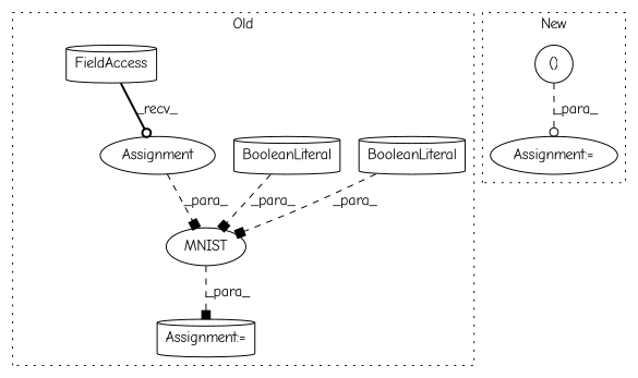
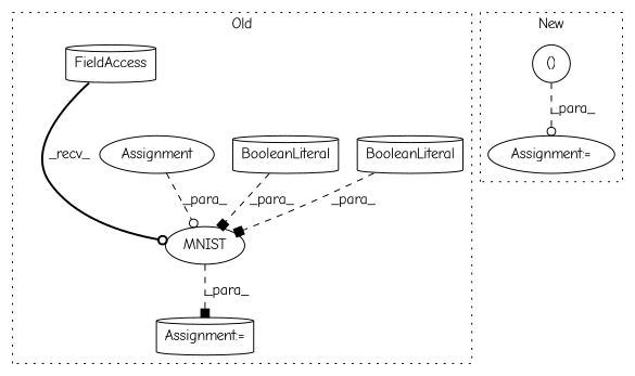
  digraph {
    fontname="Comic Neue"
    node [a=9 fontname="Comic Neue" shape=cylinder]
    edge [arrowhead=box fontname="Comic Neue" style=dashed]
    n1 [a=32 l="6,1" label=MNIST s="779,845" shape=ellipse]
    n2 [l=5 label=BooleanLiteral s=794]
    n3 [a=45 l=8 label=Assignment s=785 shape=ellipse]
    n4 [a=7 l=1 label="Assignment:=" s=757]
    n5 [l=4 label=BooleanLiteral s=800]
    n6 [a=22 l=20 label=FieldAccess s=758]
    n7 [a=106 l=27 label="()" s=732 shape=circle]
    n8 [a=7 l="53,3" label="Assignment:=" s="660,759" shape=ellipse]
    subgraph cluster_1 {
      label=Old
      style=dotted
      n1
      n2
      n3
      n4
      n5
      n6
    }
    subgraph cluster_2 {
      label=New
      style=dotted
      n7
      n8
    }
    n1 -> n4 [label=_para_]
    n2 -> n1 [label=_para_]
-   n3 -> n1 [label=_para_]
+   n3 -> n1 [arrowhead=odot label=_para_]
    n5 -> n1 [label=_para_]
-   n6 -> n3 [arrowhead=odot label=_recv_ style=bold]
+   n6 -> n1 [arrowhead=odot label=_recv_ style=bold]
    n7 -> n8 [arrowhead=odot label=_para_]
  }
